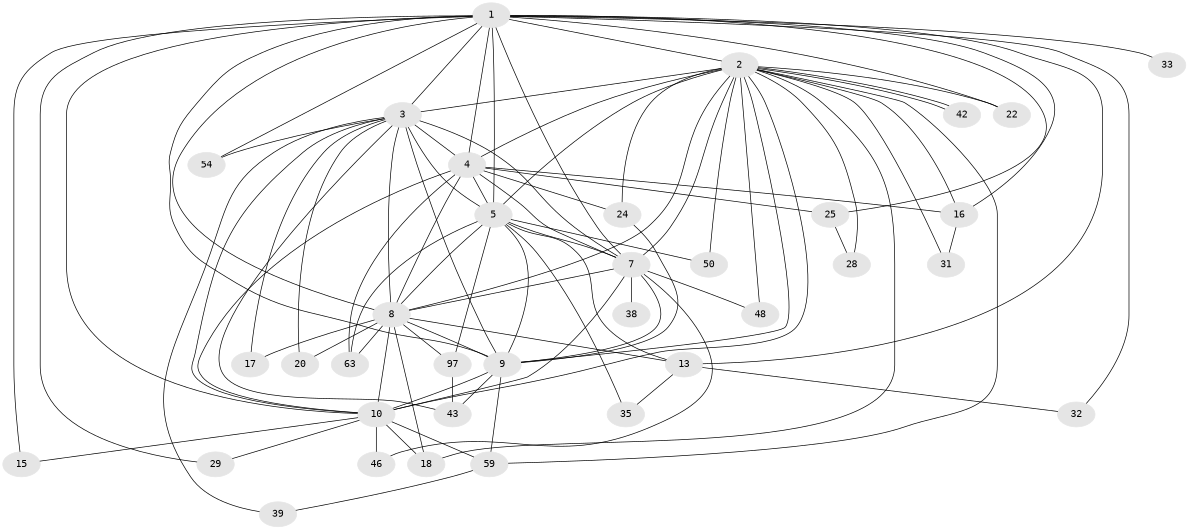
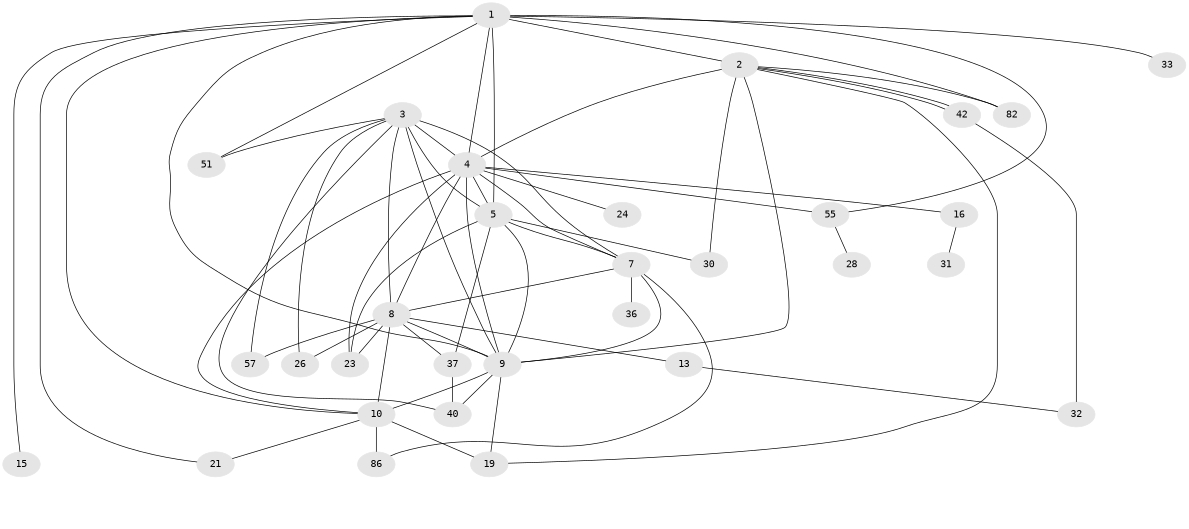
  graph {
    fontname="DejaVu Sans Mono"
    node [color=gray90 fontname="DejaVu Sans Mono" style=filled]
    edge [fontname="DejaVu Sans Mono"]
    1 [super="+6"]
    2 [super="+27"]
    3 [super="+20"]
    4 [super="+40"]
    5 [super="+34"]
    7 [super="+12"]
    8 [super="+41"]
    9 [super="+11"]
    10 [super="+47"]
    13 [super="+14"]
    15
    16 [super="+45"]
-   22
-   25 [super="+44"]
-   29
+   22 [label=82]
+   25 [super="+44" label=55]
+   29 [label=21]
    32
    33
-   51 [label=54]
-   18 [super="+52"]
-   19 [super="+21" label=59]
+   51
+   19 [super="+21"]
    24
    28
-   30 [label=50]
+   30
    31
    42
-   48
-   17
-   26 [label=20]
-   39
-   43 [super="+49"]
-   23 [label=63]
-   35
-   37 [super="+38" label=97]
-   36 [label=38]
-   46
+   17 [label=57]
+   26
+   43 [super="+49" label=40]
+   23
+   37 [super="+38"]
+   36
+   46 [label=86]
    1 -- 2 [weight=3]
-   1 -- 3 [weight=3]
    1 -- 4 [weight=2]
    1 -- 5 [weight=2]
-   1 -- 7 [weight=2]
-   1 -- 8 [weight=2]
    1 -- 9 [weight=2]
    1 -- 10 [weight=2]
-   1 -- 13
    1 -- 15
-   1 -- 16
    1 -- 22
    1 -- 25 [weight=2]
    1 -- 29
-   1 -- 32
+   42 -- 32
    1 -- 33
    1 -- 51
-   2 -- 3
    2 -- 4
-   2 -- 5
-   2 -- 7
-   2 -- 8
    2 -- 9
-   2 -- 10
-   2 -- 16
    2 -- 22
-   2 -- 18
    2 -- 19
-   2 -- 24
-   2 -- 28
    2 -- 30
-   2 -- 31
    2 -- 42
    2 -- 42
-   2 -- 48
    3 -- 4
    3 -- 5
    3 -- 7
    3 -- 8
    3 -- 9 [weight=2]
-   3 -- 10
    3 -- 51
    3 -- 17
    3 -- 26
-   3 -- 39
    3 -- 43
    4 -- 5
    4 -- 7
    4 -- 8
-   24 -- 9
+   4 -- 9
    4 -- 10
    4 -- 16
    4 -- 25
    4 -- 24
    4 -- 23
    5 -- 7
-   5 -- 8 [weight=2]
    5 -- 9
-   5 -- 13
    5 -- 30
    5 -- 23 [weight=2]
-   5 -- 35
    5 -- 37 [weight=2]
    7 -- 8
    7 -- 9
-   7 -- 10 [weight=2]
-   7 -- 48
    7 -- 36 [weight=2]
    7 -- 46
    8 -- 9
    8 -- 10
    8 -- 13
-   8 -- 18
    8 -- 17
    8 -- 26
    8 -- 23
    8 -- 37
    9 -- 10
    9 -- 19
    9 -- 43
-   10 -- 15
    10 -- 29
-   10 -- 18
    10 -- 19
    10 -- 46
    13 -- 32
-   13 -- 35
    16 -- 31
    25 -- 28
-   19 -- 39
    37 -- 43
  }
